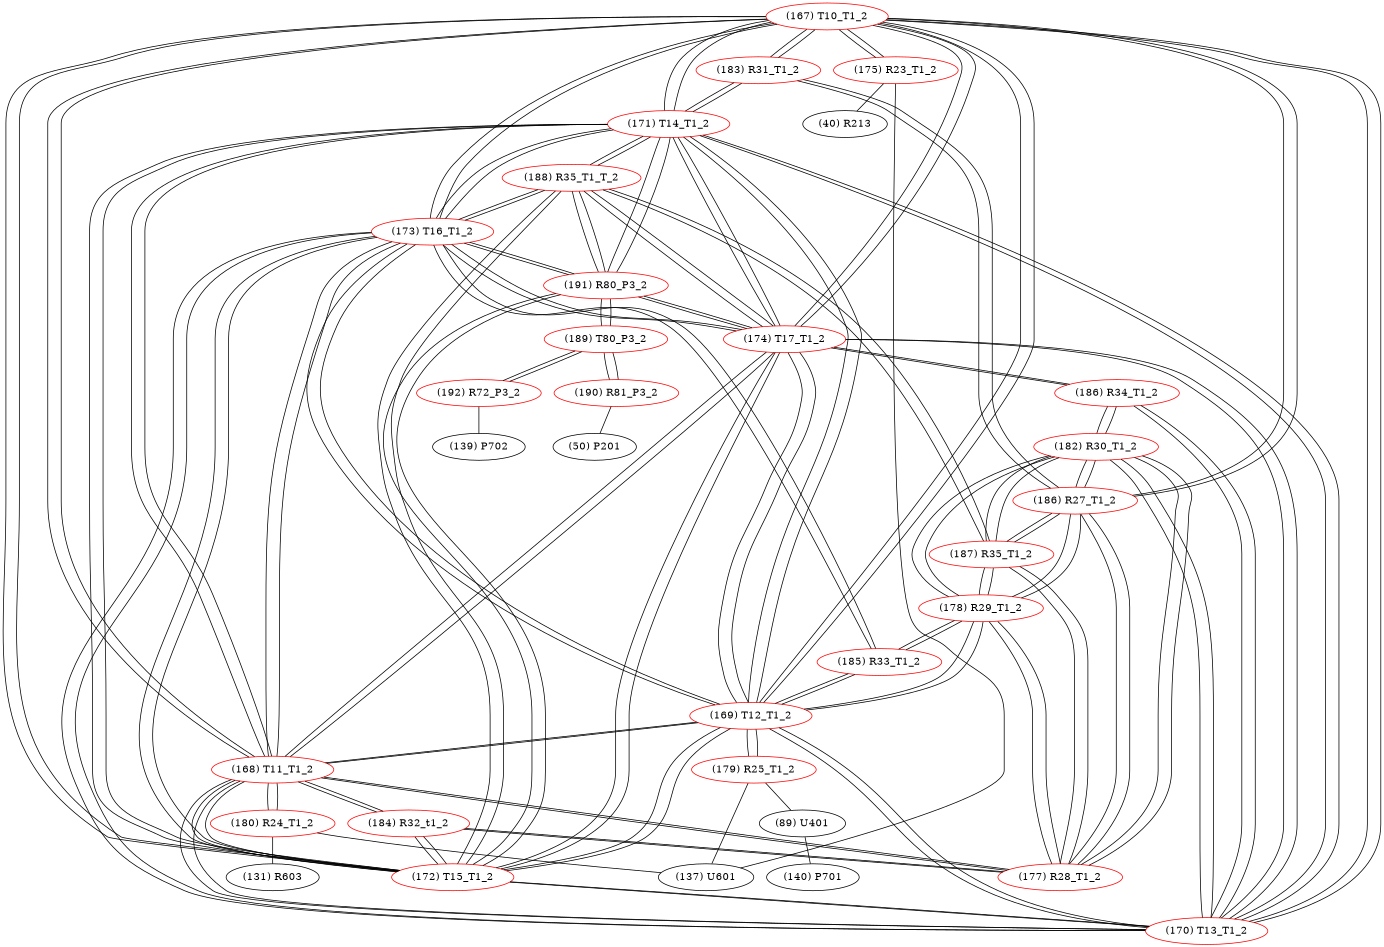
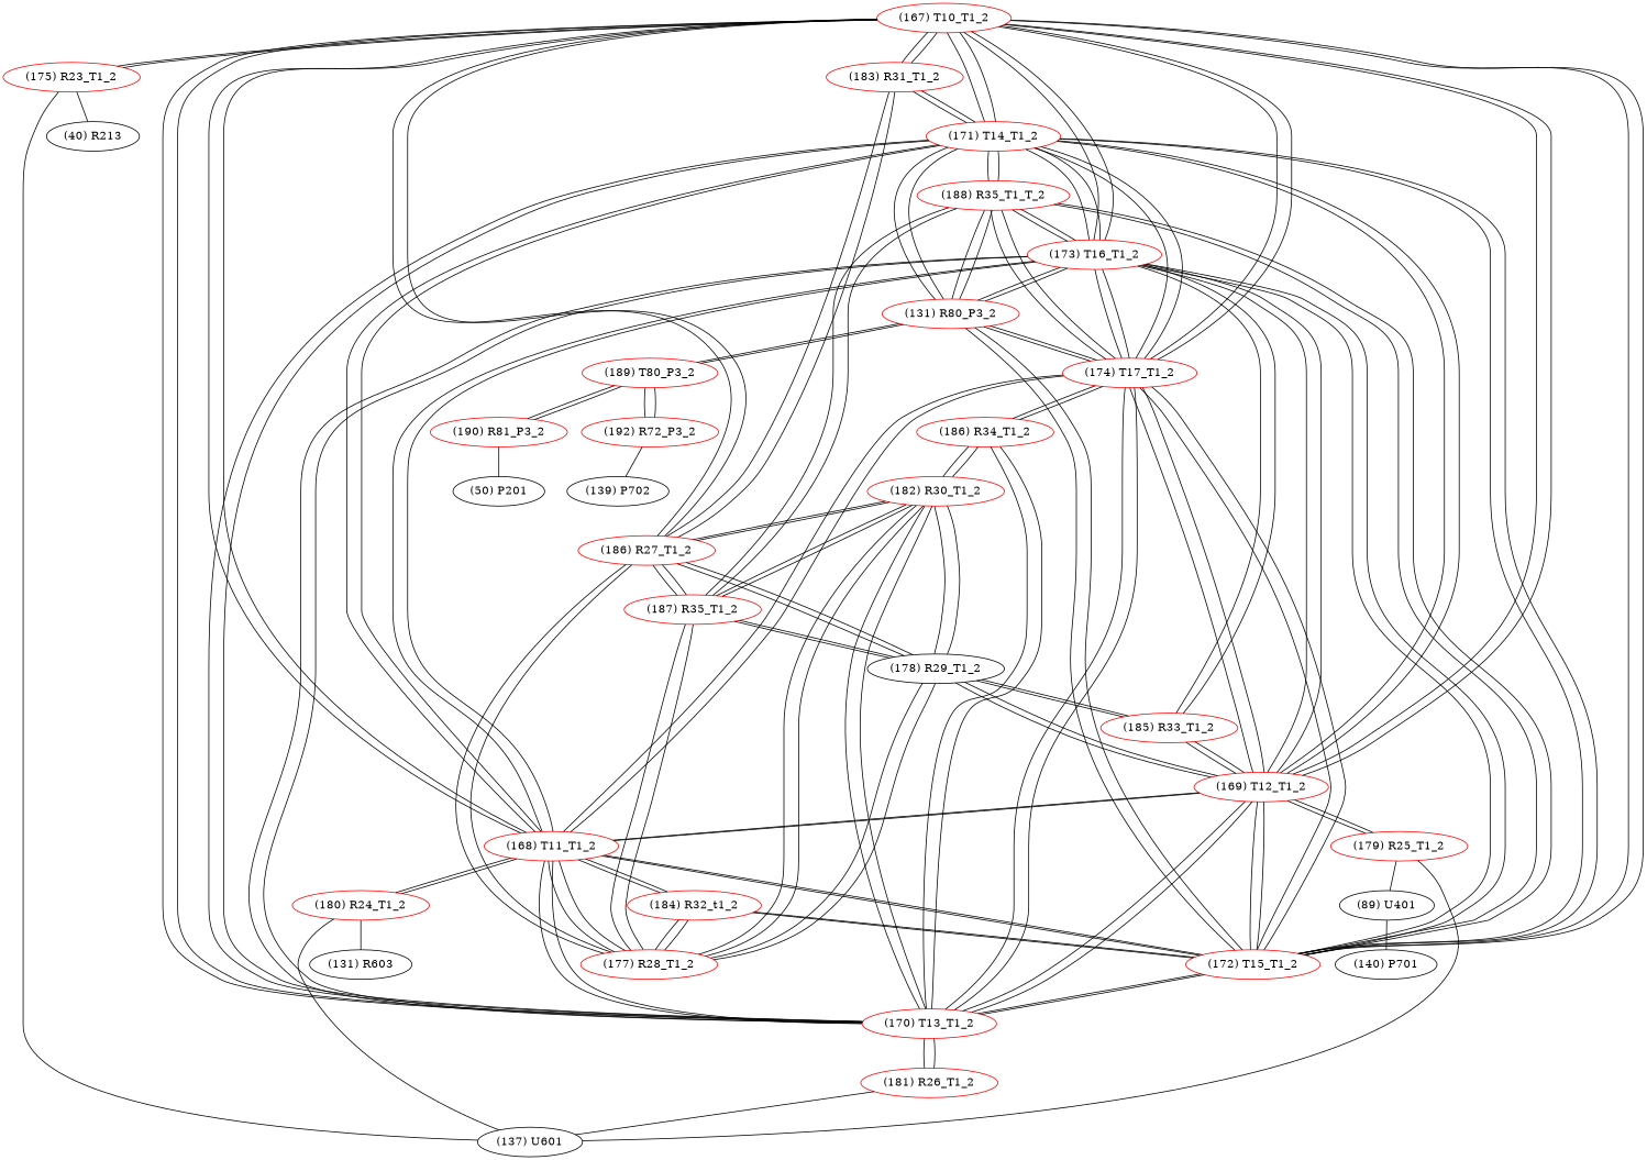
  graph {
    node [color=red]
    n1 [label="(167) T10_T1_2"]
    n2 [label="(175) R23_T1_2"]
    n3 [label="(183) R31_T1_2"]
    n4 [label="(186) R27_T1_2"]
    n5 [label="(173) T16_T1_2"]
    n6 [label="(174) T17_T1_2"]
    n7 [label="(172) T15_T1_2"]
    n8 [label="(169) T12_T1_2"]
    n9 [label="(171) T14_T1_2"]
    n10 [label="(170) T13_T1_2"]
    n11 [label="(168) T11_T1_2"]
    n12 [label="(137) U601" color=""]
    n13 [label="(40) R213" color=""]
    n14 [label="(177) R28_T1_2"]
-   n15 [label="(178) R29_T1_2"]
+   n15 [color=black label="(178) R29_T1_2"]
    n16 [label="(182) R30_T1_2"]
    n17 [label="(187) R35_T1_2"]
    n18 [label="(185) R33_T1_2"]
-   n19 [label="(191) R80_P3_2"]
+   n19 [label="(131) R80_P3_2"]
    n20 [label="(188) R35_T1_T_2"]
    n21 [label="(186) R34_T1_2"]
    n22 [label="(184) R32_t1_2"]
    n23 [label="(179) R25_T1_2"]
+   n24 [label="(181) R26_T1_2"]
    n25 [label="(180) R24_T1_2"]
    n26 [label="(189) T80_P3_2"]
    n27 [label="(89) U401" color=""]
    n28 [label="(131) R603" color=""]
    n29 [label="(140) P701" color=""]
    n30 [label="(190) R81_P3_2"]
    n31 [label="(192) R72_P3_2"]
    n32 [label="(50) P201" color=""]
    n33 [label="(139) P702" color=""]
    n1 -- n2
    n1 -- n3
    n1 -- n4
    n1 -- n5
    n1 -- n6
    n1 -- n7
    n1 -- n8
    n1 -- n9
    n1 -- n10
    n1 -- n11
    n2 -- n1
    n2 -- n12
    n2 -- n13
    n3 -- n1
    n3 -- n4
    n3 -- n9
    n4 -- n1
    n4 -- n3
    n4 -- n14
    n4 -- n15
    n4 -- n16
    n4 -- n17
    n5 -- n1
    n5 -- n6
    n5 -- n7
    n5 -- n8
    n5 -- n9
    n5 -- n10
    n5 -- n11
    n5 -- n18
    n5 -- n19
    n5 -- n20
    n6 -- n1
    n6 -- n5
    n6 -- n7
    n6 -- n8
    n6 -- n9
    n6 -- n10
    n6 -- n11
    n6 -- n19
    n6 -- n20
    n6 -- n21
    n7 -- n1
    n7 -- n5
    n7 -- n6
    n7 -- n8
    n7 -- n9
    n7 -- n10
    n7 -- n11
    n7 -- n19
    n7 -- n20
    n7 -- n22
    n8 -- n1
    n8 -- n5
    n8 -- n6
    n8 -- n7
    n8 -- n9
    n8 -- n10
    n8 -- n11
    n8 -- n15
    n8 -- n18
    n8 -- n23
    n9 -- n1
    n9 -- n3
    n9 -- n5
    n9 -- n6
    n9 -- n7
    n9 -- n8
    n9 -- n10
    n9 -- n11
    n9 -- n19
    n9 -- n20
    n10 -- n1
    n10 -- n5
    n10 -- n6
    n10 -- n7
    n10 -- n8
    n10 -- n9
    n10 -- n11
    n10 -- n16
    n10 -- n21
+   n10 -- n24
    n11 -- n1
    n11 -- n5
    n11 -- n6
    n11 -- n7
    n11 -- n8
    n11 -- n9
    n11 -- n10
    n11 -- n14
    n11 -- n22
    n11 -- n25
    n14 -- n4
    n14 -- n11
    n14 -- n15
    n14 -- n16
    n14 -- n17
    n14 -- n22
    n15 -- n4
    n15 -- n8
    n15 -- n14
    n15 -- n16
    n15 -- n17
    n15 -- n18
    n16 -- n4
    n16 -- n10
    n16 -- n14
    n16 -- n15
    n16 -- n17
    n16 -- n21
    n17 -- n4
    n17 -- n14
    n17 -- n15
    n17 -- n16
    n17 -- n20
    n18 -- n5
    n18 -- n8
    n18 -- n15
    n19 -- n5
    n19 -- n6
    n19 -- n7
    n19 -- n9
    n19 -- n20
    n19 -- n26
    n20 -- n5
    n20 -- n6
    n20 -- n7
    n20 -- n9
    n20 -- n17
    n20 -- n19
    n21 -- n6
    n21 -- n10
    n21 -- n16
    n22 -- n7
    n22 -- n11
    n22 -- n14
    n23 -- n8
    n23 -- n12
    n23 -- n27
+   n24 -- n10
+   n24 -- n12
    n25 -- n11
    n25 -- n12
    n25 -- n28
    n26 -- n19
    n26 -- n30
    n26 -- n31
    n27 -- n29
    n30 -- n26
    n30 -- n32
    n31 -- n26
    n31 -- n33
  }
